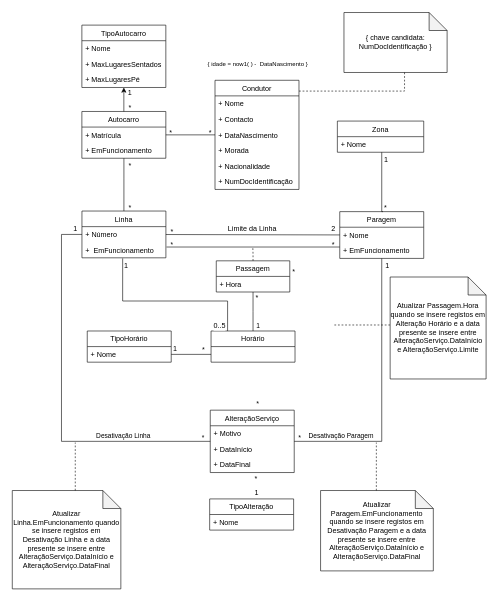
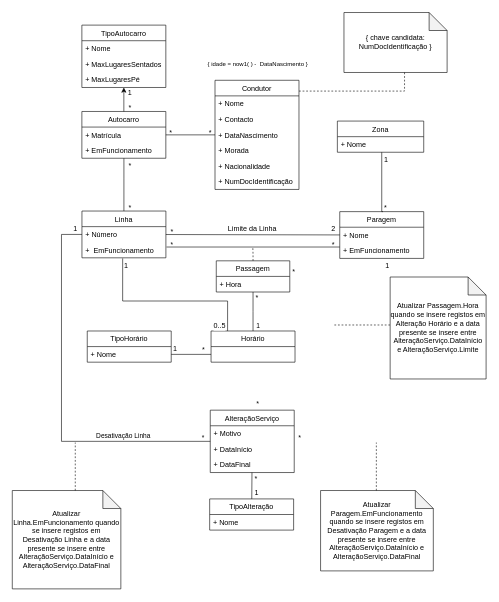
  <mxCell id="0" />
  <mxCell id="1" parent="0" />
  <mxCell id="2" value="Paragem" style="swimlane;fontStyle=0;childLayout=stackLayout;horizontal=1;startSize=26;fillColor=none;horizontalStack=0;resizeParent=1;resizeParentMax=0;resizeLast=0;collapsible=1;marginBottom=0;" parent="1" vertex="1"><mxGeometry x="566" y="352" width="140" height="78" as="geometry"><mxRectangle x="50" y="70" width="80" height="26" as="alternateBounds" /></mxGeometry></mxCell>
  <mxCell id="3" value="+ Nome" style="text;strokeColor=none;fillColor=none;align=left;verticalAlign=top;spacingLeft=4;spacingRight=4;overflow=hidden;rotatable=0;points=[[0,0.5],[1,0.5]];portConstraint=eastwest;" parent="2" vertex="1"><mxGeometry y="26" width="140" height="26" as="geometry" /></mxCell>
  <mxCell id="4" value="+ EmFuncionamento" style="text;strokeColor=none;fillColor=none;align=left;verticalAlign=top;spacingLeft=4;spacingRight=4;overflow=hidden;rotatable=0;points=[[0,0.5],[1,0.5]];portConstraint=eastwest;" parent="2" vertex="1"><mxGeometry y="52" width="140" height="26" as="geometry" /></mxCell>
  <mxCell id="5" value="Autocarro" style="swimlane;fontStyle=0;childLayout=stackLayout;horizontal=1;startSize=26;fillColor=none;horizontalStack=0;resizeParent=1;resizeParentMax=0;resizeLast=0;collapsible=1;marginBottom=0;" parent="1" vertex="1"><mxGeometry x="136" y="185" width="140" height="78" as="geometry" /></mxCell>
  <mxCell id="6" value="+ Matrícula" style="text;strokeColor=none;fillColor=none;align=left;verticalAlign=top;spacingLeft=4;spacingRight=4;overflow=hidden;rotatable=0;points=[[0,0.5],[1,0.5]];portConstraint=eastwest;" parent="5" vertex="1"><mxGeometry y="26" width="140" height="26" as="geometry" /></mxCell>
  <mxCell id="7" value="+ EmFuncionamento" style="text;strokeColor=none;fillColor=none;align=left;verticalAlign=top;spacingLeft=4;spacingRight=4;overflow=hidden;rotatable=0;points=[[0,0.5],[1,0.5]];portConstraint=eastwest;" parent="5" vertex="1"><mxGeometry y="52" width="140" height="26" as="geometry" /></mxCell>
  <mxCell id="8" value="Linha" style="swimlane;fontStyle=0;childLayout=stackLayout;horizontal=1;startSize=26;fillColor=none;horizontalStack=0;resizeParent=1;resizeParentMax=0;resizeLast=0;collapsible=1;marginBottom=0;" parent="1" vertex="1"><mxGeometry x="136.12" y="351" width="140" height="78" as="geometry" /></mxCell>
  <mxCell id="9" value="+ Número" style="text;strokeColor=none;fillColor=none;align=left;verticalAlign=top;spacingLeft=4;spacingRight=4;overflow=hidden;rotatable=0;points=[[0,0.5],[1,0.5]];portConstraint=eastwest;" parent="8" vertex="1"><mxGeometry y="26" width="140" height="26" as="geometry" /></mxCell>
  <mxCell id="10" value="+  EmFuncionamento" style="text;strokeColor=none;fillColor=none;align=left;verticalAlign=top;spacingLeft=4;spacingRight=4;overflow=hidden;rotatable=0;points=[[0,0.5],[1,0.5]];portConstraint=eastwest;" parent="8" vertex="1"><mxGeometry y="52" width="140" height="26" as="geometry" /></mxCell>
  <mxCell id="11" value="Horário" style="swimlane;fontStyle=0;childLayout=stackLayout;horizontal=1;startSize=26;fillColor=none;horizontalStack=0;resizeParent=1;resizeParentMax=0;resizeLast=0;collapsible=1;marginBottom=0;" parent="1" vertex="1"><mxGeometry x="351.39" y="551" width="140" height="52" as="geometry" /></mxCell>
  <mxCell id="12" value="Condutor" style="swimlane;fontStyle=0;childLayout=stackLayout;horizontal=1;startSize=26;fillColor=none;horizontalStack=0;resizeParent=1;resizeParentMax=0;resizeLast=0;collapsible=1;marginBottom=0;" parent="1" vertex="1"><mxGeometry x="358" y="133" width="140" height="182" as="geometry" /></mxCell>
  <mxCell id="13" value="+ Nome" style="text;strokeColor=none;fillColor=none;align=left;verticalAlign=top;spacingLeft=4;spacingRight=4;overflow=hidden;rotatable=0;points=[[0,0.5],[1,0.5]];portConstraint=eastwest;" parent="12" vertex="1"><mxGeometry y="26" width="140" height="26" as="geometry" /></mxCell>
  <mxCell id="14" value="+ Contacto" style="text;strokeColor=none;fillColor=none;align=left;verticalAlign=top;spacingLeft=4;spacingRight=4;overflow=hidden;rotatable=0;points=[[0,0.5],[1,0.5]];portConstraint=eastwest;" parent="12" vertex="1"><mxGeometry y="52" width="140" height="26" as="geometry" /></mxCell>
  <mxCell id="15" value="+ DataNascimento" style="text;strokeColor=none;fillColor=none;align=left;verticalAlign=top;spacingLeft=4;spacingRight=4;overflow=hidden;rotatable=0;points=[[0,0.5],[1,0.5]];portConstraint=eastwest;" parent="12" vertex="1"><mxGeometry y="78" width="140" height="26" as="geometry" /></mxCell>
  <mxCell id="16" value="+ Morada" style="text;strokeColor=none;fillColor=none;align=left;verticalAlign=top;spacingLeft=4;spacingRight=4;overflow=hidden;rotatable=0;points=[[0,0.5],[1,0.5]];portConstraint=eastwest;" parent="12" vertex="1"><mxGeometry y="104" width="140" height="26" as="geometry" /></mxCell>
  <mxCell id="17" value="+ Nacionalidade" style="text;strokeColor=none;fillColor=none;align=left;verticalAlign=top;spacingLeft=4;spacingRight=4;overflow=hidden;rotatable=0;points=[[0,0.5],[1,0.5]];portConstraint=eastwest;" parent="12" vertex="1"><mxGeometry y="130" width="140" height="26" as="geometry" /></mxCell>
  <mxCell id="18" value="+ NumDocIdentificação" style="text;strokeColor=none;fillColor=none;align=left;verticalAlign=top;spacingLeft=4;spacingRight=4;overflow=hidden;rotatable=0;points=[[0,0.5],[1,0.5]];portConstraint=eastwest;" parent="12" vertex="1"><mxGeometry y="156" width="140" height="26" as="geometry" /></mxCell>
  <mxCell id="19" value="Zona" style="swimlane;fontStyle=0;childLayout=stackLayout;horizontal=1;startSize=26;fillColor=none;horizontalStack=0;resizeParent=1;resizeParentMax=0;resizeLast=0;collapsible=1;marginBottom=0;" parent="1" vertex="1"><mxGeometry x="562" y="201" width="144" height="52" as="geometry" /></mxCell>
  <mxCell id="20" value="+ Nome" style="text;strokeColor=none;fillColor=none;align=left;verticalAlign=top;spacingLeft=4;spacingRight=4;overflow=hidden;rotatable=0;points=[[0,0.5],[1,0.5]];portConstraint=eastwest;" parent="19" vertex="1"><mxGeometry y="26" width="144" height="26" as="geometry" /></mxCell>
  <mxCell id="21" value="AlteraçãoServiço" style="swimlane;fontStyle=0;childLayout=stackLayout;horizontal=1;startSize=26;fillColor=none;horizontalStack=0;resizeParent=1;resizeParentMax=0;resizeLast=0;collapsible=1;marginBottom=0;" parent="1" vertex="1"><mxGeometry x="350.07" y="683" width="140" height="104" as="geometry" /></mxCell>
  <mxCell id="22" value="+ Motivo" style="text;strokeColor=none;fillColor=none;align=left;verticalAlign=top;spacingLeft=4;spacingRight=4;overflow=hidden;rotatable=0;points=[[0,0.5],[1,0.5]];portConstraint=eastwest;" parent="21" vertex="1"><mxGeometry y="26" width="140" height="26" as="geometry" /></mxCell>
  <mxCell id="23" value="+ DataInício" style="text;strokeColor=none;fillColor=none;align=left;verticalAlign=top;spacingLeft=4;spacingRight=4;overflow=hidden;rotatable=0;points=[[0,0.5],[1,0.5]];portConstraint=eastwest;" parent="21" vertex="1"><mxGeometry y="52" width="140" height="26" as="geometry" /></mxCell>
  <mxCell id="24" value="+ DataFinal" style="text;strokeColor=none;fillColor=none;align=left;verticalAlign=top;spacingLeft=4;spacingRight=4;overflow=hidden;rotatable=0;points=[[0,0.5],[1,0.5]];portConstraint=eastwest;" parent="21" vertex="1"><mxGeometry y="78" width="140" height="26" as="geometry" /></mxCell>
  <mxCell id="25" value="Passagem" style="swimlane;fontStyle=0;childLayout=stackLayout;horizontal=1;startSize=26;fillColor=none;horizontalStack=0;resizeParent=1;resizeParentMax=0;resizeLast=0;collapsible=1;marginBottom=0;" parent="1" vertex="1"><mxGeometry x="360.1" y="434" width="122.58" height="52" as="geometry" /></mxCell>
  <mxCell id="26" value="+ Hora" style="text;strokeColor=none;fillColor=none;align=left;verticalAlign=top;spacingLeft=4;spacingRight=4;overflow=hidden;rotatable=0;points=[[0,0.5],[1,0.5]];portConstraint=eastwest;" parent="25" vertex="1"><mxGeometry y="26" width="122.58" height="26" as="geometry" /></mxCell>
  <mxCell id="27" value="1" style="edgeLabel;html=1;align=center;verticalAlign=middle;resizable=0;points=[];labelBackgroundColor=none;" parent="1" vertex="1" connectable="0"><mxGeometry x="316" y="561.997" as="geometry"><mxPoint x="113" y="-20" as="offset" /></mxGeometry></mxCell>
  <mxCell id="28" value="&lt;p style=&quot;font-size: 10px&quot;&gt;&lt;font face=&quot;Helvetica&quot; style=&quot;font-size: 10px&quot;&gt;{ idade =&lt;/font&gt;&lt;span style=&quot;font-family: &amp;#34;helvetica&amp;#34;&quot;&gt;&amp;nbsp;now1( ) -&amp;nbsp; DataNascimento }&lt;/span&gt;&lt;/p&gt;" style="text;html=1;align=center;verticalAlign=middle;resizable=0;points=[];autosize=1;strokeColor=none;fillColor=none;sketch=1;hachureGap=4;fontFamily=Architects Daughter;fontSource=https%3A%2F%2Ffonts.googleapis.com%2Fcss%3Ffamily%3DArchitects%2BDaughter;fontSize=20;" parent="1" vertex="1"><mxGeometry x="339" y="81" width="180" height="50" as="geometry" /></mxCell>
  <mxCell id="29" value="*" style="text;html=1;align=center;verticalAlign=middle;resizable=0;points=[];autosize=1;strokeColor=none;fillColor=none;" parent="1" vertex="1"><mxGeometry x="276" y="375" width="20" height="20" as="geometry" /></mxCell>
  <mxCell id="30" value="2" style="text;html=1;align=center;verticalAlign=middle;resizable=0;points=[];autosize=1;strokeColor=none;fillColor=none;" parent="1" vertex="1"><mxGeometry x="545" y="371" width="20" height="20" as="geometry" /></mxCell>
  <mxCell id="31" value="Limite da Linha" style="text;html=1;align=center;verticalAlign=middle;resizable=0;points=[];autosize=1;strokeColor=none;fillColor=none;" parent="1" vertex="1"><mxGeometry x="370.07" y="370" width="100" height="20" as="geometry" /></mxCell>
  <mxCell id="32" value="*" style="edgeLabel;html=1;align=center;verticalAlign=middle;resizable=0;points=[];labelBackgroundColor=none;" parent="1" vertex="1" connectable="0"><mxGeometry x="285.005" y="406" as="geometry" /></mxCell>
  <mxCell id="33" value="*" style="text;html=1;align=center;verticalAlign=middle;resizable=0;points=[];autosize=1;strokeColor=none;fillColor=none;" parent="1" vertex="1"><mxGeometry x="418" y="486" width="20" height="20" as="geometry" /></mxCell>
  <mxCell id="34" value="TipoAlteração" style="swimlane;fontStyle=0;childLayout=stackLayout;horizontal=1;startSize=26;fillColor=none;horizontalStack=0;resizeParent=1;resizeParentMax=0;resizeLast=0;collapsible=1;marginBottom=0;labelBackgroundColor=none;" parent="1" vertex="1"><mxGeometry x="349.07" y="831" width="140" height="52" as="geometry" /></mxCell>
  <mxCell id="35" value="+ Nome" style="text;strokeColor=none;fillColor=none;align=left;verticalAlign=top;spacingLeft=4;spacingRight=4;overflow=hidden;rotatable=0;points=[[0,0.5],[1,0.5]];portConstraint=eastwest;labelBackgroundColor=none;" parent="34" vertex="1"><mxGeometry y="26" width="140" height="26" as="geometry" /></mxCell>
+ <mxCell id="36" value="" style="endArrow=none;html=1;rounded=0;" parent="1" source="34" target="21" edge="1"><mxGeometry width="50" height="50" relative="1" as="geometry"><mxPoint x="612" y="571" as="sourcePoint" /><mxPoint x="662" y="521" as="targetPoint" /></mxGeometry></mxCell>
  <mxCell id="37" value="1" style="text;html=1;align=center;verticalAlign=middle;resizable=0;points=[];autosize=1;strokeColor=none;fillColor=none;" parent="1" vertex="1"><mxGeometry x="417" y="811" width="20" height="20" as="geometry" /></mxCell>
  <mxCell id="38" value="*" style="text;html=1;align=center;verticalAlign=middle;resizable=0;points=[];autosize=1;strokeColor=none;fillColor=none;" parent="1" vertex="1"><mxGeometry x="416" y="786.5" width="20" height="20" as="geometry" /></mxCell>
  <mxCell id="39" value="" style="endArrow=none;html=1;rounded=0;" parent="1" edge="1"><mxGeometry width="50" height="50" relative="1" as="geometry"><mxPoint x="277.12" y="411" as="sourcePoint" /><mxPoint x="566" y="411" as="targetPoint" /></mxGeometry></mxCell>
  <mxCell id="40" value="*" style="text;html=1;align=center;verticalAlign=middle;resizable=0;points=[];autosize=1;strokeColor=none;fillColor=none;" parent="1" vertex="1"><mxGeometry x="545" y="397" width="20" height="20" as="geometry" /></mxCell>
  <mxCell id="41" value="" style="endArrow=none;html=1;rounded=0;" parent="1" source="8" target="2" edge="1"><mxGeometry width="50" height="50" relative="1" as="geometry"><mxPoint x="472" y="421" as="sourcePoint" /><mxPoint x="522" y="371" as="targetPoint" /></mxGeometry></mxCell>
  <mxCell id="42" value="*" style="text;html=1;align=center;verticalAlign=middle;resizable=0;points=[];autosize=1;strokeColor=none;fillColor=none;" parent="1" vertex="1"><mxGeometry x="340" y="211" width="20" height="20" as="geometry" /></mxCell>
  <mxCell id="43" value="" style="endArrow=none;html=1;rounded=0;edgeStyle=orthogonalEdgeStyle;" parent="1" source="8" target="5" edge="1"><mxGeometry width="50" height="50" relative="1" as="geometry"><mxPoint x="492" y="321" as="sourcePoint" /><mxPoint x="542" y="271" as="targetPoint" /><Array as="points"><mxPoint x="207" y="296" /></Array></mxGeometry></mxCell>
  <mxCell id="44" value="*" style="text;html=1;align=center;verticalAlign=middle;resizable=0;points=[];autosize=1;strokeColor=none;fillColor=none;" parent="1" vertex="1"><mxGeometry x="206" y="265" width="20" height="20" as="geometry" /></mxCell>
  <mxCell id="45" value="" style="endArrow=none;html=1;rounded=0;" parent="1" source="12" target="5" edge="1"><mxGeometry width="50" height="50" relative="1" as="geometry"><mxPoint x="492" y="491" as="sourcePoint" /><mxPoint x="542" y="441" as="targetPoint" /></mxGeometry></mxCell>
  <mxCell id="46" value="*" style="text;html=1;align=center;verticalAlign=middle;resizable=0;points=[];autosize=1;strokeColor=none;fillColor=none;" parent="1" vertex="1"><mxGeometry x="206" y="335" width="20" height="20" as="geometry" /></mxCell>
  <mxCell id="47" value="*" style="text;html=1;align=center;verticalAlign=middle;resizable=0;points=[];autosize=1;strokeColor=none;fillColor=none;" parent="1" vertex="1"><mxGeometry x="206" y="169" width="20" height="20" as="geometry" /></mxCell>
  <mxCell id="48" value="" style="endArrow=none;html=1;rounded=0;edgeStyle=orthogonalEdgeStyle;" parent="1" source="11" target="25" edge="1"><mxGeometry width="50" height="50" relative="1" as="geometry"><mxPoint x="492" y="491" as="sourcePoint" /><mxPoint x="542" y="441" as="targetPoint" /></mxGeometry></mxCell>
- <mxCell id="49" value="" style="endArrow=none;html=1;rounded=0;edgeStyle=orthogonalEdgeStyle;" parent="1" source="21" target="2" edge="1"><mxGeometry width="50" height="50" relative="1" as="geometry"><mxPoint x="490.07" y="735" as="sourcePoint" /><mxPoint x="640" y="430" as="targetPoint" /><Array as="points"><mxPoint x="636" y="735" /></Array></mxGeometry></mxCell>
- <mxCell id="50" value="Desativação Paragem" style="edgeLabel;html=1;align=center;verticalAlign=middle;resizable=0;points=[];labelBackgroundColor=none;" parent="49" vertex="1" connectable="0"><mxGeometry x="-0.636" y="-1" relative="1" as="geometry"><mxPoint x="-5" y="-11" as="offset" /></mxGeometry></mxCell>
  <mxCell id="51" value="*" style="text;html=1;align=center;verticalAlign=middle;resizable=0;points=[];autosize=1;strokeColor=none;fillColor=none;" parent="1" vertex="1"><mxGeometry x="489.07" y="719" width="20" height="20" as="geometry" /></mxCell>
  <mxCell id="52" value="1" style="text;html=1;align=center;verticalAlign=middle;resizable=0;points=[];autosize=1;strokeColor=none;fillColor=none;" parent="1" vertex="1"><mxGeometry x="635" y="432" width="20" height="20" as="geometry" /></mxCell>
  <mxCell id="53" value="" style="endArrow=none;html=1;rounded=0;edgeStyle=orthogonalEdgeStyle;" parent="1" source="21" target="8" edge="1"><mxGeometry width="50" height="50" relative="1" as="geometry"><mxPoint x="462" y="611" as="sourcePoint" /><mxPoint x="512" y="561" as="targetPoint" /><Array as="points"><mxPoint x="102" y="735" /><mxPoint x="102" y="390" /></Array></mxGeometry></mxCell>
  <mxCell id="54" value="*" style="edgeLabel;html=1;align=center;verticalAlign=middle;resizable=0;points=[];labelBackgroundColor=none;" parent="53" vertex="1" connectable="0"><mxGeometry x="-0.96" y="1" relative="1" as="geometry"><mxPoint y="-8" as="offset" /></mxGeometry></mxCell>
  <mxCell id="55" value="Desativação Linha" style="edgeLabel;html=1;align=center;verticalAlign=middle;resizable=0;points=[];labelBackgroundColor=none;" parent="53" vertex="1" connectable="0"><mxGeometry x="-0.564" y="1" relative="1" as="geometry"><mxPoint x="-9" y="-11" as="offset" /></mxGeometry></mxCell>
  <mxCell id="56" value="1" style="text;html=1;align=center;verticalAlign=middle;resizable=0;points=[];autosize=1;strokeColor=none;fillColor=none;" parent="1" vertex="1"><mxGeometry x="115" y="371" width="20" height="20" as="geometry" /></mxCell>
  <mxCell id="57" value="*" style="text;html=1;align=center;verticalAlign=middle;resizable=0;points=[];autosize=1;strokeColor=none;fillColor=none;" parent="1" vertex="1"><mxGeometry x="419" y="663" width="20" height="20" as="geometry" /></mxCell>
  <mxCell id="58" value="*" style="text;html=1;align=center;verticalAlign=middle;resizable=0;points=[];autosize=1;strokeColor=none;fillColor=none;" parent="1" vertex="1"><mxGeometry x="479" y="443" width="20" height="20" as="geometry" /></mxCell>
  <mxCell id="59" value="" style="endArrow=classic;html=1;rounded=0;" parent="1" source="5" target="60" edge="1"><mxGeometry width="50" height="50" relative="1" as="geometry"><mxPoint x="541" y="331" as="sourcePoint" /><mxPoint x="817" y="150" as="targetPoint" /></mxGeometry></mxCell>
  <mxCell id="60" value="TipoAutocarro" style="swimlane;fontStyle=0;childLayout=stackLayout;horizontal=1;startSize=26;fillColor=none;horizontalStack=0;resizeParent=1;resizeParentMax=0;resizeLast=0;collapsible=1;marginBottom=0;labelBackgroundColor=none;" parent="1" vertex="1"><mxGeometry x="136" y="41" width="140" height="104" as="geometry" /></mxCell>
  <mxCell id="61" value="+ Nome " style="text;strokeColor=none;fillColor=none;align=left;verticalAlign=top;spacingLeft=4;spacingRight=4;overflow=hidden;rotatable=0;points=[[0,0.5],[1,0.5]];portConstraint=eastwest;labelBackgroundColor=none;" parent="60" vertex="1"><mxGeometry y="26" width="140" height="26" as="geometry" /></mxCell>
  <mxCell id="62" value="+ MaxLugaresSentados" style="text;strokeColor=none;fillColor=none;align=left;verticalAlign=top;spacingLeft=4;spacingRight=4;overflow=hidden;rotatable=0;points=[[0,0.5],[1,0.5]];portConstraint=eastwest;labelBackgroundColor=none;" parent="60" vertex="1"><mxGeometry y="52" width="140" height="26" as="geometry" /></mxCell>
  <mxCell id="63" value="+ MaxLugaresPé" style="text;strokeColor=none;fillColor=none;align=left;verticalAlign=top;spacingLeft=4;spacingRight=4;overflow=hidden;rotatable=0;points=[[0,0.5],[1,0.5]];portConstraint=eastwest;labelBackgroundColor=none;" parent="60" vertex="1"><mxGeometry y="78" width="140" height="26" as="geometry" /></mxCell>
  <mxCell id="64" value="1" style="text;html=1;align=center;verticalAlign=middle;resizable=0;points=[];autosize=1;strokeColor=none;fillColor=none;" parent="1" vertex="1"><mxGeometry x="206" y="144" width="20" height="20" as="geometry" /></mxCell>
  <mxCell id="65" value="" style="endArrow=none;dashed=1;html=1;rounded=0;edgeStyle=orthogonalEdgeStyle;" parent="1" source="25" edge="1"><mxGeometry width="50" height="50" relative="1" as="geometry"><mxPoint x="421" y="471" as="sourcePoint" /><mxPoint x="421" y="411" as="targetPoint" /></mxGeometry></mxCell>
  <mxCell id="66" value="" style="endArrow=none;html=1;rounded=0;edgeStyle=orthogonalEdgeStyle;" parent="1" edge="1"><mxGeometry width="50" height="50" relative="1" as="geometry"><mxPoint x="638" y="352" as="sourcePoint" /><mxPoint x="636" y="253" as="targetPoint" /><Array as="points"><mxPoint x="636" y="352" /></Array></mxGeometry></mxCell>
  <mxCell id="67" value="*" style="text;html=1;align=center;verticalAlign=middle;resizable=0;points=[];autosize=1;strokeColor=none;fillColor=none;" parent="1" vertex="1"><mxGeometry x="632" y="336" width="20" height="20" as="geometry" /></mxCell>
  <mxCell id="68" value="1" style="text;html=1;align=center;verticalAlign=middle;resizable=0;points=[];autosize=1;strokeColor=none;fillColor=none;" parent="1" vertex="1"><mxGeometry x="633" y="255" width="20" height="20" as="geometry" /></mxCell>
  <mxCell id="69" value="*" style="text;html=1;align=center;verticalAlign=middle;resizable=0;points=[];autosize=1;strokeColor=none;fillColor=none;" parent="1" vertex="1"><mxGeometry x="274" y="211" width="20" height="20" as="geometry" /></mxCell>
  <mxCell id="70" value="Atualizar Linha.EmFuncionamento quando se insere registos em Desativação Linha e a data presente se insere entre AlteraçãoServiço.DataInício e AlteraçãoServiço.DataFinal" style="shape=note;whiteSpace=wrap;html=1;backgroundOutline=1;darkOpacity=0.05;" parent="1" vertex="1"><mxGeometry x="20" y="817" width="181" height="164" as="geometry" /></mxCell>
  <mxCell id="71" value="" style="endArrow=none;dashed=1;html=1;rounded=0;edgeStyle=orthogonalEdgeStyle;" parent="1" source="70" edge="1"><mxGeometry width="50" height="50" relative="1" as="geometry"><mxPoint x="330" y="617" as="sourcePoint" /><mxPoint x="125" y="737" as="targetPoint" /><Array as="points"><mxPoint x="125" y="781" /><mxPoint x="125" y="781" /></Array></mxGeometry></mxCell>
  <mxCell id="72" value="Atualizar Paragem.EmFuncionamento quando se insere registos em Desativação Paragem&amp;nbsp;e a data presente se insere entre AlteraçãoServiço.DataInício e AlteraçãoServiço.DataFinal" style="shape=note;whiteSpace=wrap;html=1;backgroundOutline=1;darkOpacity=0.05;" parent="1" vertex="1"><mxGeometry x="534" y="817" width="188" height="134" as="geometry" /></mxCell>
  <mxCell id="73" value="" style="endArrow=none;dashed=1;html=1;rounded=0;edgeStyle=orthogonalEdgeStyle;" parent="1" source="72" edge="1"><mxGeometry width="50" height="50" relative="1" as="geometry"><mxPoint x="832" y="617" as="sourcePoint" /><mxPoint x="627" y="737" as="targetPoint" /><Array as="points"><mxPoint x="627" y="801" /><mxPoint x="627" y="801" /></Array></mxGeometry></mxCell>
  <mxCell id="74" value="" style="endArrow=none;dashed=1;html=1;rounded=0;edgeStyle=orthogonalEdgeStyle;" parent="1" source="75" edge="1"><mxGeometry width="50" height="50" relative="1" as="geometry"><mxPoint x="744" y="604" as="sourcePoint" /><mxPoint x="554" y="541" as="targetPoint" /><Array as="points"><mxPoint x="554" y="541" /></Array></mxGeometry></mxCell>
  <mxCell id="75" value="Atualizar Passagem.Hora quando se insere registos em Alteração Horário&amp;nbsp;e a data presente se insere entre AlteraçãoServiço.DataInício e AlteraçãoServiço.Limite" style="shape=note;whiteSpace=wrap;html=1;backgroundOutline=1;darkOpacity=0.05;" parent="1" vertex="1"><mxGeometry x="650" y="461" width="160" height="170" as="geometry" /></mxCell>
  <mxCell id="76" value="{ chave candidata: NumDocIdentificação }" style="shape=note;whiteSpace=wrap;html=1;backgroundOutline=1;darkOpacity=0.05;" parent="1" vertex="1"><mxGeometry x="573" y="20" width="172" height="100" as="geometry" /></mxCell>
  <mxCell id="77" value="" style="endArrow=none;dashed=1;html=1;rounded=0;edgeStyle=orthogonalEdgeStyle;" parent="1" source="12" target="76" edge="1"><mxGeometry width="50" height="50" relative="1" as="geometry"><mxPoint x="420" y="111" as="sourcePoint" /><mxPoint x="470" y="61" as="targetPoint" /><Array as="points"><mxPoint x="674" y="151" /></Array></mxGeometry></mxCell>
  <mxCell id="78" value="TipoHorário" style="swimlane;fontStyle=0;childLayout=stackLayout;horizontal=1;startSize=26;fillColor=none;horizontalStack=0;resizeParent=1;resizeParentMax=0;resizeLast=0;collapsible=1;marginBottom=0;" parent="1" vertex="1"><mxGeometry x="145" y="551" width="140" height="52" as="geometry" /></mxCell>
  <mxCell id="79" value="+ Nome" style="text;strokeColor=none;fillColor=none;align=left;verticalAlign=top;spacingLeft=4;spacingRight=4;overflow=hidden;rotatable=0;points=[[0,0.5],[1,0.5]];portConstraint=eastwest;" parent="78" vertex="1"><mxGeometry y="26" width="140" height="26" as="geometry" /></mxCell>
  <mxCell id="80" value="" style="endArrow=none;html=1;rounded=0;entryX=0;entryY=0.75;entryDx=0;entryDy=0;" parent="1" source="79" target="11" edge="1"><mxGeometry width="50" height="50" relative="1" as="geometry"><mxPoint x="290" y="581" as="sourcePoint" /><mxPoint x="350" y="581" as="targetPoint" /></mxGeometry></mxCell>
  <mxCell id="81" value="1" style="text;html=1;strokeColor=none;fillColor=none;align=center;verticalAlign=middle;whiteSpace=wrap;rounded=0;" parent="1" vertex="1"><mxGeometry x="262" y="566" width="60" height="30" as="geometry" /></mxCell>
  <mxCell id="82" value="*" style="text;html=1;strokeColor=none;fillColor=none;align=center;verticalAlign=middle;whiteSpace=wrap;rounded=0;" parent="1" vertex="1"><mxGeometry x="309" y="567" width="60" height="30" as="geometry" /></mxCell>
  <mxCell id="83" value="" style="endArrow=none;html=1;rounded=0;entryX=0.485;entryY=1.038;entryDx=0;entryDy=0;entryPerimeter=0;exitX=0.197;exitY=0;exitDx=0;exitDy=0;exitPerimeter=0;" parent="1" source="11" target="10" edge="1"><mxGeometry width="50" height="50" relative="1" as="geometry"><mxPoint x="380" y="601" as="sourcePoint" /><mxPoint x="430" y="551" as="targetPoint" /><Array as="points"><mxPoint x="379" y="501" /><mxPoint x="204" y="501" /></Array></mxGeometry></mxCell>
  <mxCell id="84" value="1" style="text;html=1;strokeColor=none;fillColor=none;align=center;verticalAlign=middle;whiteSpace=wrap;rounded=0;labelBackgroundColor=#ffffff;" parent="1" vertex="1"><mxGeometry x="180" y="427" width="60" height="30" as="geometry" /></mxCell>
  <mxCell id="85" value="0..5" style="text;html=1;strokeColor=none;fillColor=none;align=center;verticalAlign=middle;whiteSpace=wrap;rounded=0;labelBackgroundColor=#ffffff;" parent="1" vertex="1"><mxGeometry x="336" y="528" width="60" height="30" as="geometry" /></mxCell>
